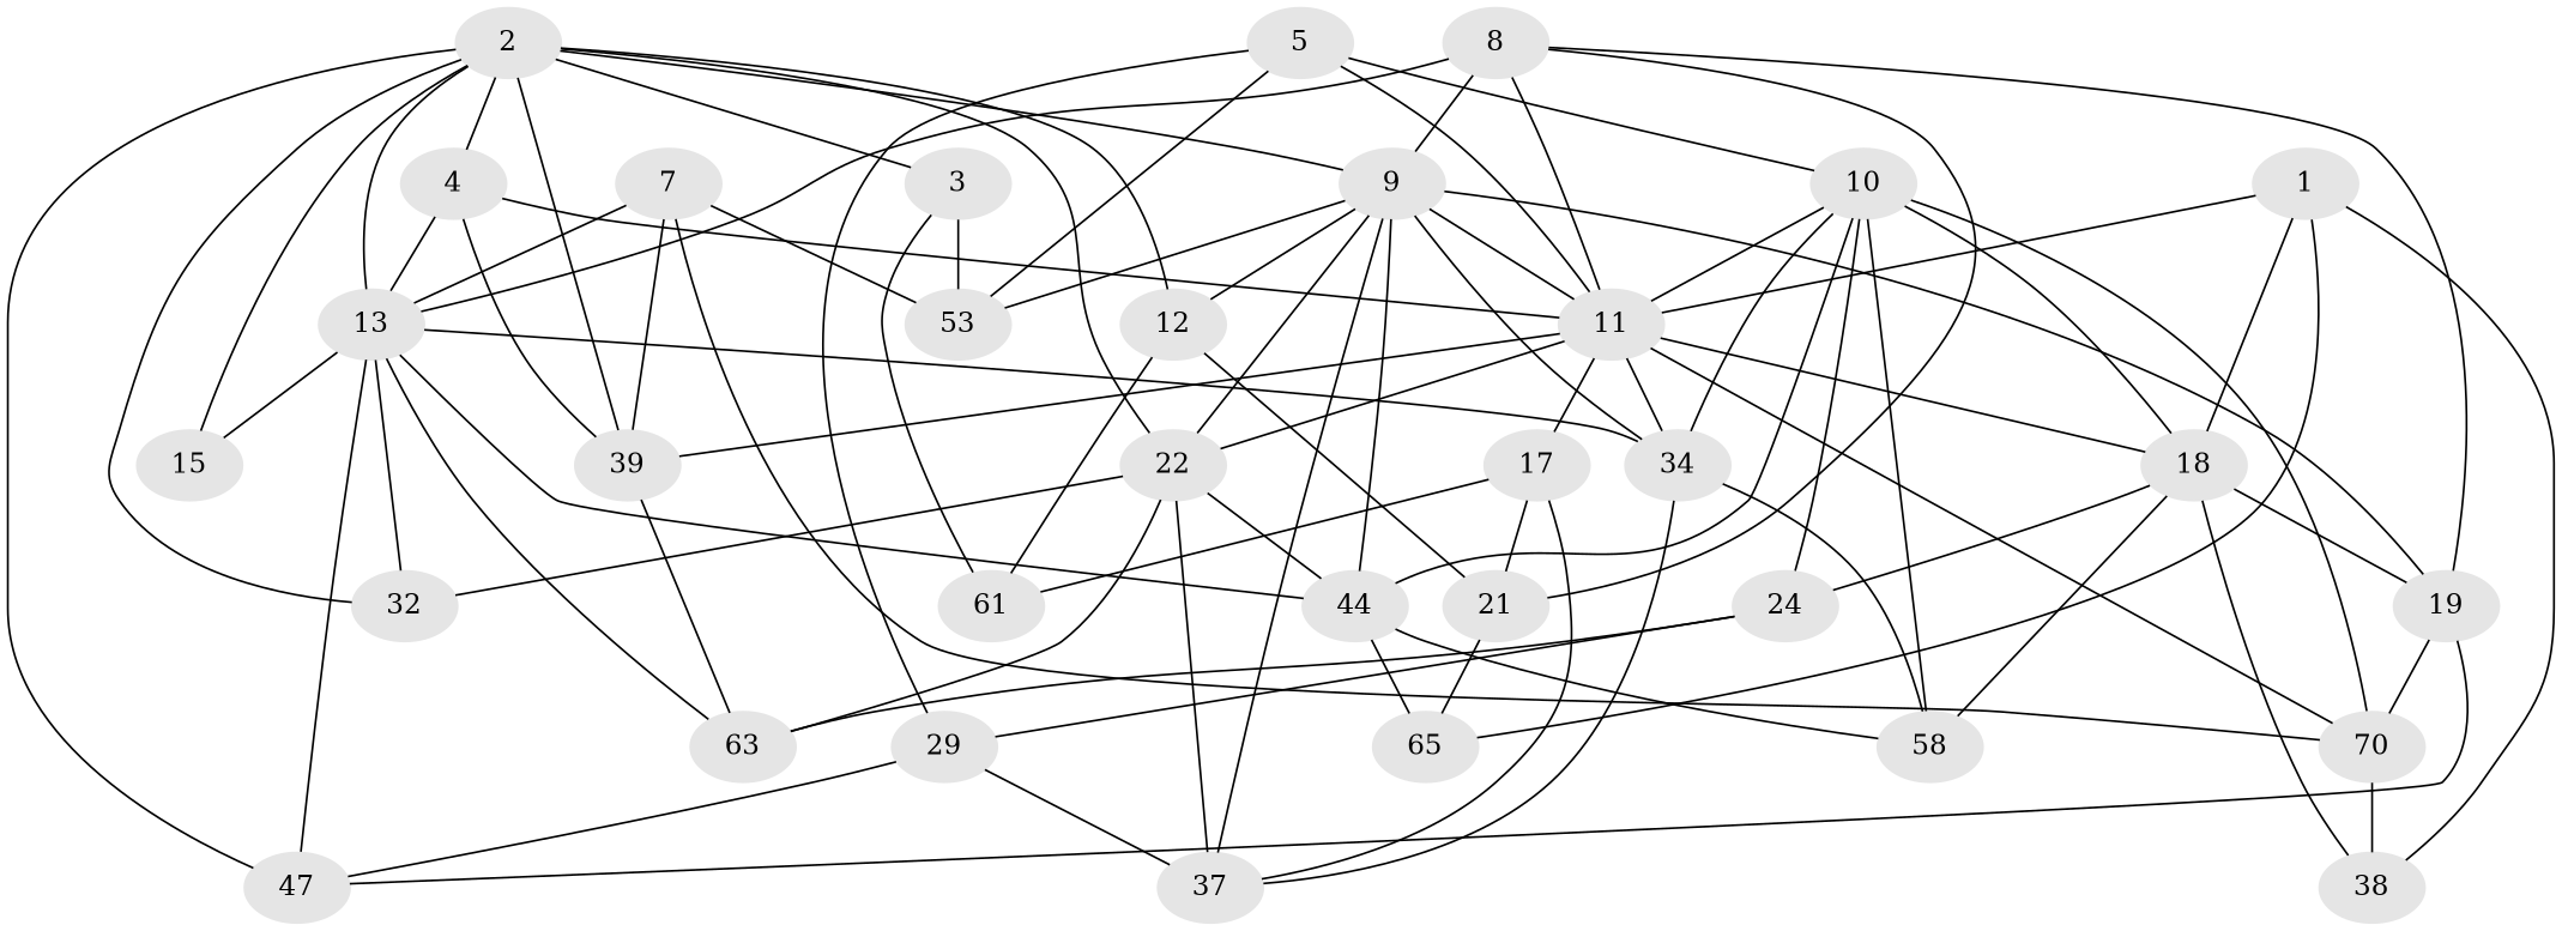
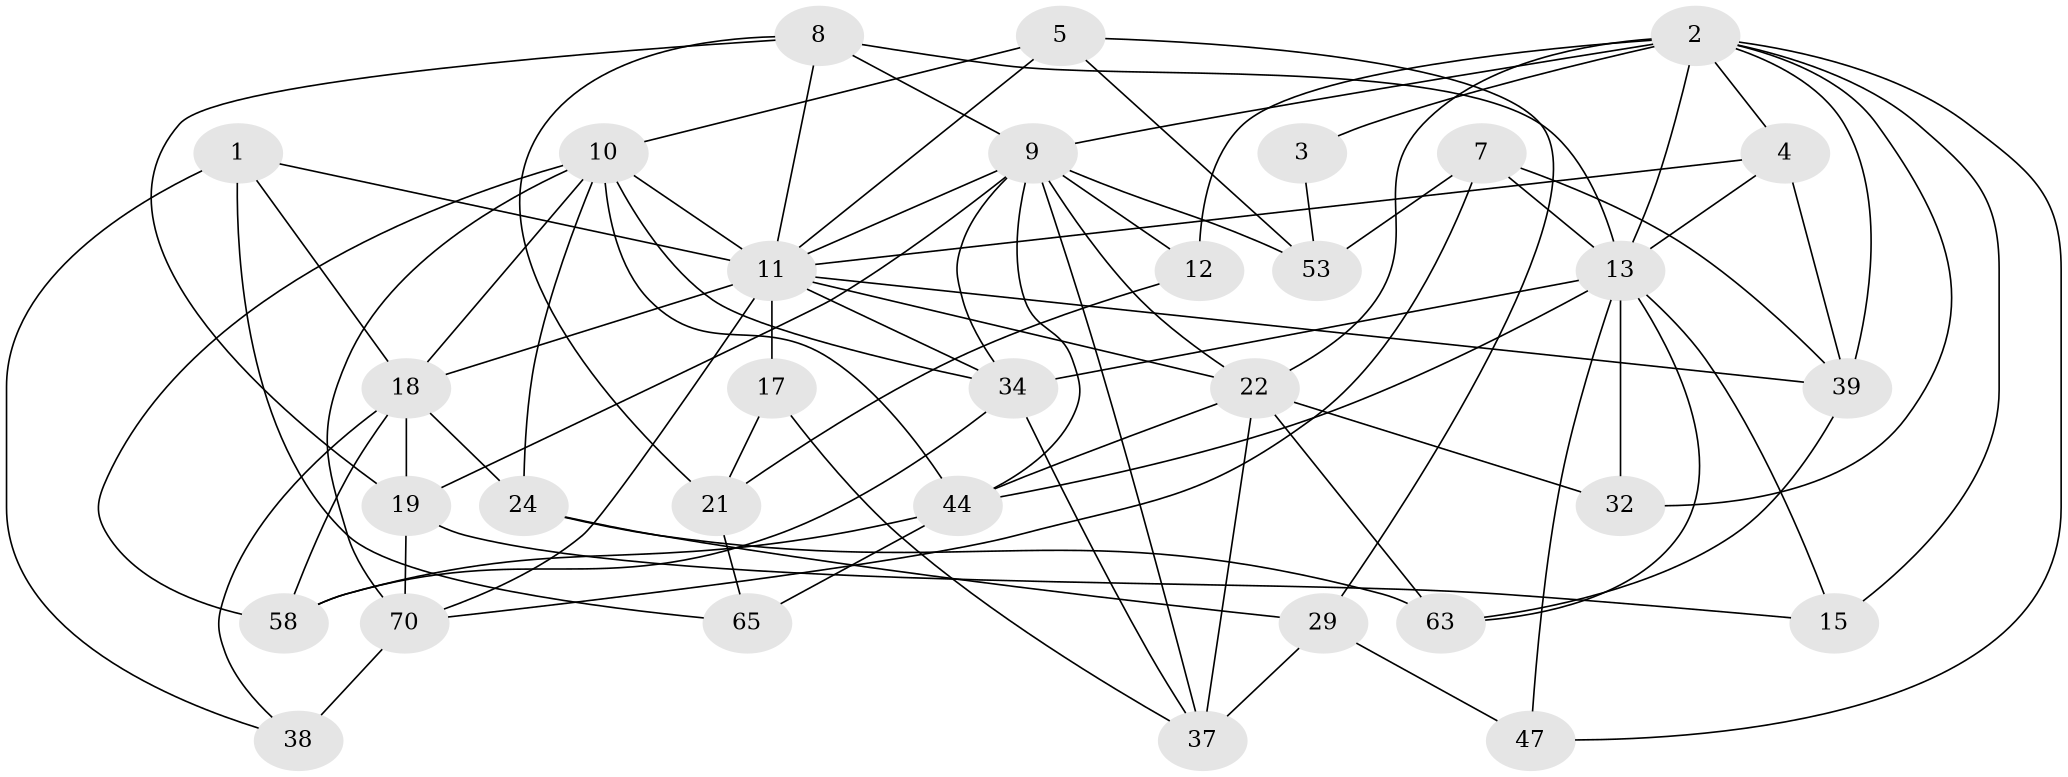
  graph {
    node [color=gray90 style=filled]
    11 [super="+23+54+31+36"]
    18 [super="+27+52"]
    22 [super="+28"]
    39
    n5 [label=70 super="+62"]
    34 [super="+50"]
    17 [super="+26"]
    1
    38
    65
    19 [super="+35"]
    24
    58
    2 [super="+44+15+6"]
    3
    4
    9 [super="+67+16+64"]
    12
    13 [super="+59+56+40+45"]
    n20 [label=15]
    32
    47
    53
-   61
    37 [super="+60"]
    n26 [label=44 super="+51+57"]
    21
    63
    10 [super="+14"]
    5
    29
    7
    8 [super="+42"]
    11 -- 18
    11 -- 22
    11 -- 39
    11 -- n5
    11 -- 34
    11 -- 17 [weight=3]
    18 -- 38
    18 -- 19 [weight=2]
    18 -- 24
    18 -- 58
    22 -- 32
    22 -- 37 [weight=2]
    22 -- n26
    22 -- 63
    39 -- 63
    n5 -- 38 [weight=2]
    34 -- 58
    34 -- 37
-   17 -- 61
    17 -- 37
    17 -- 21
    1 -- 11
    1 -- 18
    1 -- 38
    1 -- 65
    19 -- n5
-   19 -- 47
+   19 -- n20
    24 -- 63
    24 -- 29
    2 -- 22 [weight=2]
    2 -- 39
    2 -- 3 [weight=2]
    2 -- 4
    2 -- 9
    2 -- 12
    2 -- 13 [weight=2]
    2 -- n20
    2 -- 32 [weight=2]
    2 -- 47
    3 -- 53
-   3 -- 61
    4 -- 11
    4 -- 39
    4 -- 13
    9 -- 11
    9 -- 22 [weight=2]
    9 -- 34
    9 -- 19
    9 -- 12
    9 -- 53
    9 -- 37
    9 -- n26 [weight=2]
-   12 -- 61
    12 -- 21
    13 -- 34
    13 -- n20 [weight=2]
    13 -- 32
    13 -- 47 [weight=2]
    13 -- n26
    13 -- 63
    n26 -- 65 [weight=2]
    n26 -- 58
    21 -- 65
    10 -- 11
    10 -- 18
    10 -- n5
    10 -- 34
    10 -- 24
    10 -- 58
    10 -- n26
    5 -- 11
    5 -- 53
    5 -- 10
    5 -- 29
    29 -- 47
    29 -- 37
    7 -- 39
    7 -- n5
    7 -- 13
    7 -- 53
    8 -- 11
    8 -- 19
    8 -- 9
    8 -- 13 [weight=2]
    8 -- 21
  }
